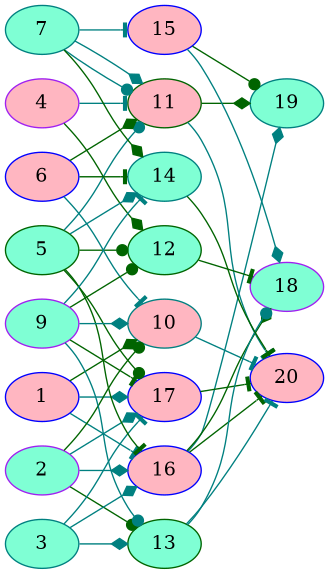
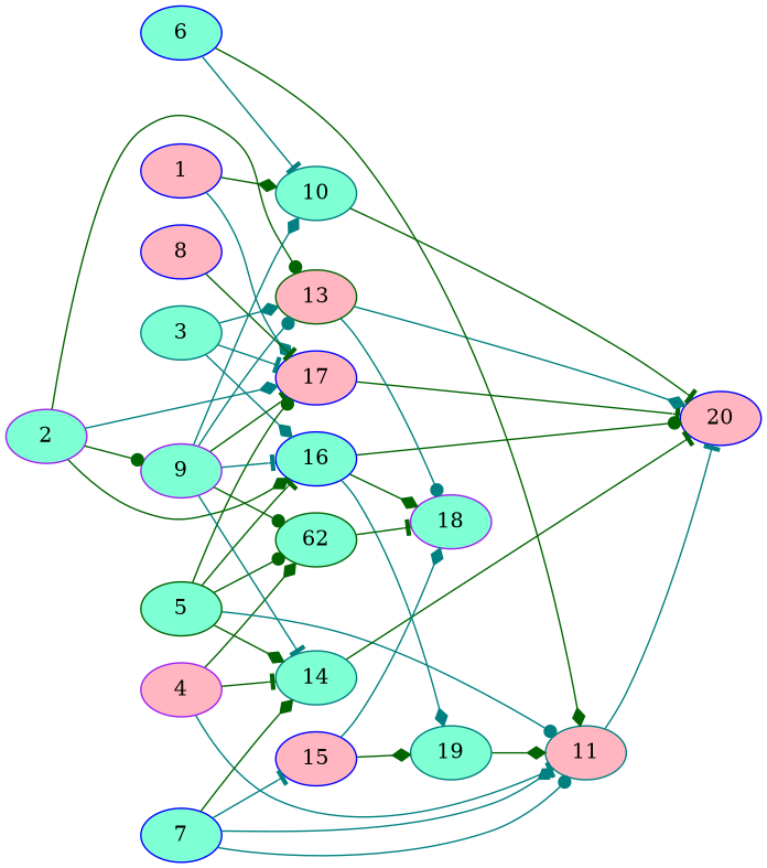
  digraph {
    rankdir=LR
    node [alpha=0.04 color=blue fillcolor=aquamarine style=filled]
    edge [arrowhead=diamond color=darkgreen]
    1 [expect_size=41032704 fillcolor=lightpink]
-   10 [alpha=0.19 color=teal expect_size=13822976 fillcolor=lightpink]
-   16 [alpha=0.12 expect_size=26686464 fillcolor=lightpink]
+   10 [alpha=0.19 color=teal expect_size=13822976]
+   16 [alpha=0.12 expect_size=26686464]
    17 [alpha=0.11 expect_size=27631616 fillcolor=lightpink]
    20 [alpha=0.18 expect_size=28014592 fillcolor=lightpink]
    19 [alpha=0.05 color=teal expect_size=10760192]
    18 [color=purple expect_size=42243072]
    2 [alpha=0.12 color=purple expect_size=21143552]
-   13 [alpha=0.10 color=darkgreen expect_size=19930112]
+   13 [alpha=0.10 color=darkgreen expect_size=19930112 fillcolor=lightpink]
    3 [alpha=0.14 color=teal expect_size=23493632]
    4 [alpha=0.01 color=purple expect_size=20339712 fillcolor=lightpink]
-   11 [alpha=0.09 color=darkgreen expect_size=29864960 fillcolor=lightpink]
-   12 [alpha=0.13 color=darkgreen expect_size=39673856]
+   11 [alpha=0.09 color=teal expect_size=29864960 fillcolor=lightpink]
+   12 [alpha=0.13 color=darkgreen expect_size=39673856 label=62]
    5 [alpha=0.08 color=darkgreen expect_size=31299584]
    14 [alpha=0.17 color=teal expect_size=6805504]
-   6 [alpha=0.00 expect_size=38664192 fillcolor=lightpink]
-   7 [alpha=0.06 color=teal expect_size=10296320]
+   6 [alpha=0.00 expect_size=38664192]
+   7 [alpha=0.06 expect_size=10296320]
    15 [alpha=0.10 expect_size=8013824 fillcolor=lightpink]
+   8 [alpha=0.07 expect_size=21023744 fillcolor=lightpink]
    9 [alpha=0.07 color=purple expect_size=38985728]
    1 -> 10
-   1 -> 16 [arrowhead=tee color=teal]
+   9 -> 16 [arrowhead=tee color=teal]
    1 -> 17 [color=teal]
-   10 -> 20 [arrowhead=tee color=teal]
-   16 -> 20 [arrowhead=tee]
+   10 -> 20 [arrowhead=tee]
+   16 -> 20 [arrowhead=dot]
    16 -> 19 [color=teal]
    16 -> 18
    17 -> 20 [arrowhead=tee]
-   2 -> 10 [arrowhead=dot]
-   2 -> 16 [color=teal]
+   2 -> 9 [arrowhead=dot]
+   2 -> 16
    2 -> 17 [color=teal]
    2 -> 13 [arrowhead=dot]
-   13 -> 20 [arrowhead=tee color=teal]
+   13 -> 20 [color=teal]
    13 -> 18 [arrowhead=dot color=teal]
    3 -> 16 [color=teal]
    3 -> 17 [arrowhead=tee color=teal]
    3 -> 13 [color=teal]
    4 -> 11 [arrowhead=tee color=teal]
    4 -> 12
    11 -> 20 [arrowhead=tee color=teal]
-   11 -> 19
+   19 -> 11
    12 -> 18 [arrowhead=tee]
    5 -> 16 [arrowhead=tee]
    5 -> 17 [arrowhead=dot]
    5 -> 11 [arrowhead=dot color=teal]
    5 -> 12 [arrowhead=dot]
-   5 -> 14 [color=teal]
+   5 -> 14
    14 -> 20 [arrowhead=tee]
    6 -> 10 [arrowhead=tee color=teal]
    6 -> 11
-   6 -> 14 [arrowhead=tee]
+   4 -> 14 [arrowhead=tee]
    7 -> 11 [arrowhead=dot color=teal]
    7 -> 11 [color=teal]
    7 -> 14
    7 -> 15 [arrowhead=tee color=teal]
-   15 -> 19 [arrowhead=dot]
+   15 -> 19
    15 -> 18 [color=teal]
+   8 -> 17 [arrowhead=tee]
    9 -> 10 [color=teal]
    9 -> 17 [arrowhead=tee]
    9 -> 13 [arrowhead=dot color=teal]
    9 -> 12 [arrowhead=dot]
    9 -> 14 [arrowhead=tee color=teal]
  }
